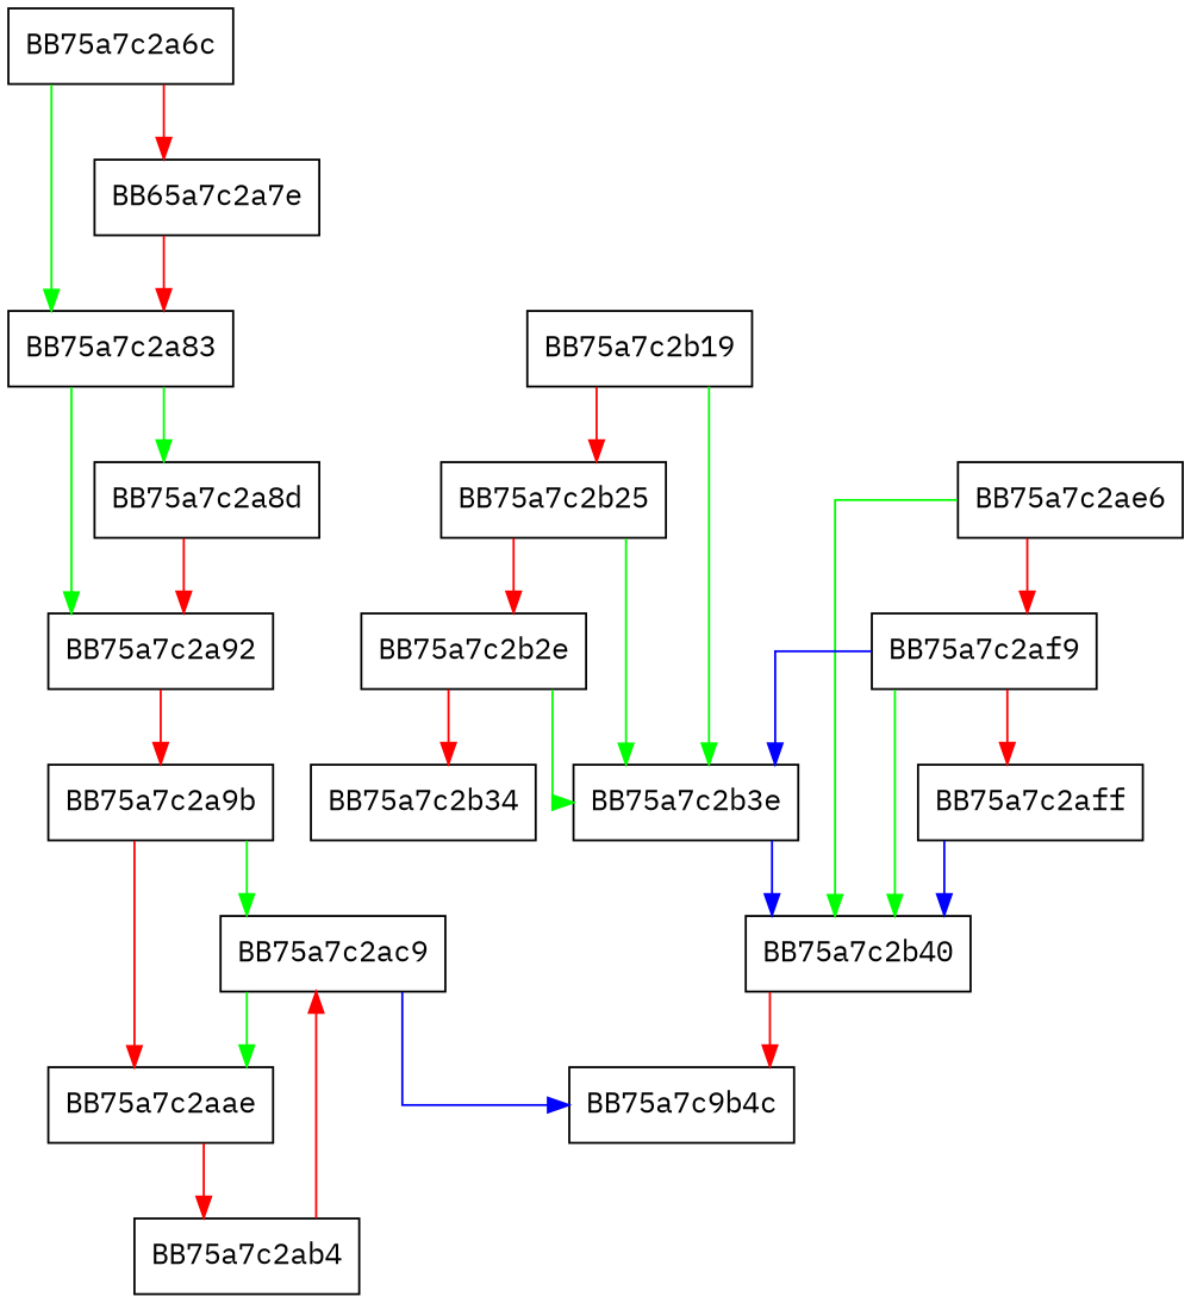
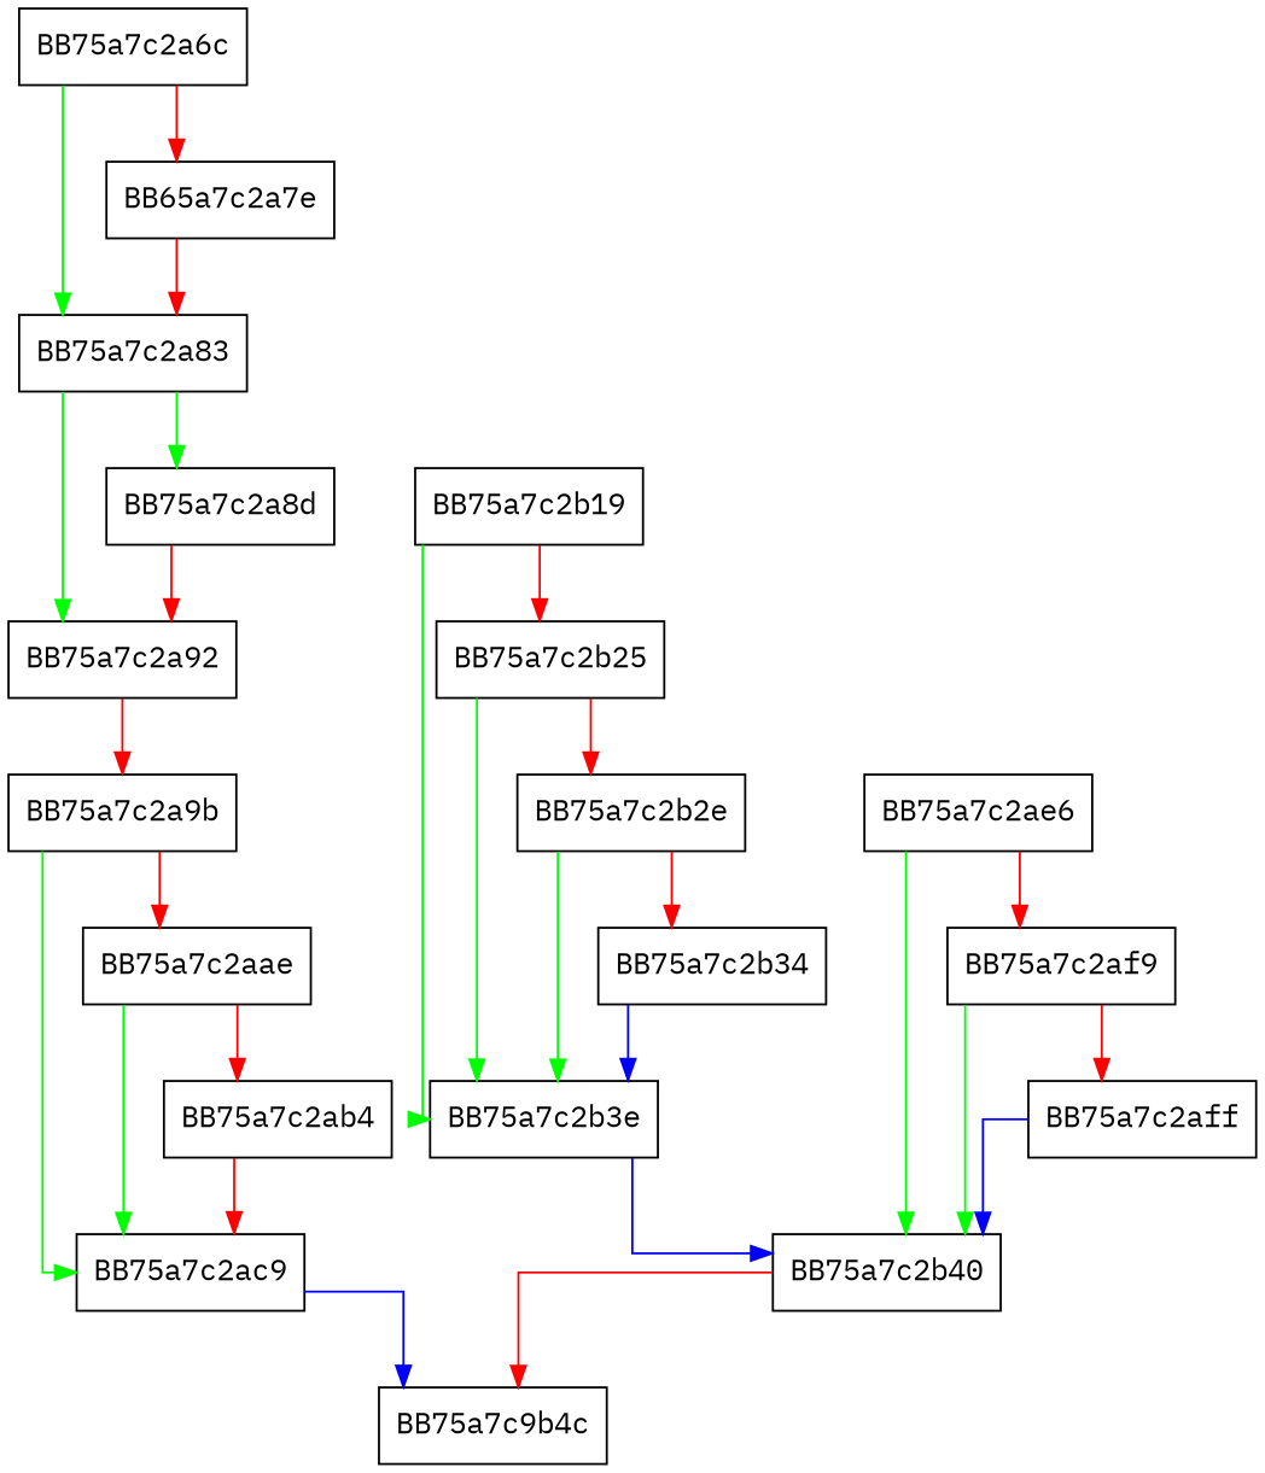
  digraph {
    fontname="IBM Plex Mono"
    splines=ortho
    node [fontname="IBM Plex Mono" shape=box]
    edge [color=red fontname="IBM Plex Mono"]
    BB75a7c2a6c
    BB75a7c2a83
    n3 [label=BB65a7c2a7e]
    BB75a7c2a92
    BB75a7c2a8d
    BB75a7c2a9b
    BB75a7c2ac9
    BB75a7c2aae
    BB75a7c2b19
    BB75a7c2b3e
    BB75a7c2b25
    BB75a7c2ae6
    BB75a7c2b40
    BB75a7c2af9
    n15 [label=BB75a7c9b4c]
    BB75a7c2ab4
    BB75a7c2b2e
    BB75a7c2aff
    BB75a7c2b34
    BB75a7c2a6c -> BB75a7c2a83 [color=green]
    BB75a7c2a6c -> n3
    BB75a7c2a83 -> BB75a7c2a92 [color=green]
    BB75a7c2a83 -> BB75a7c2a8d [color=green]
    n3 -> BB75a7c2a83
    BB75a7c2a92 -> BB75a7c2a9b
    BB75a7c2a8d -> BB75a7c2a92
    BB75a7c2a9b -> BB75a7c2ac9 [color=green]
    BB75a7c2a9b -> BB75a7c2aae
    BB75a7c2ac9 -> n15 [color=blue]
-   BB75a7c2ac9 -> BB75a7c2aae [color=green]
+   BB75a7c2aae -> BB75a7c2ac9 [color=green]
    BB75a7c2aae -> BB75a7c2ab4
    BB75a7c2b19 -> BB75a7c2b3e [color=green]
    BB75a7c2b19 -> BB75a7c2b25
    BB75a7c2b3e -> BB75a7c2b40 [color=blue]
    BB75a7c2b25 -> BB75a7c2b3e [color=green]
    BB75a7c2b25 -> BB75a7c2b2e
    BB75a7c2ae6 -> BB75a7c2b40 [color=green]
    BB75a7c2ae6 -> BB75a7c2af9
    BB75a7c2b40 -> n15
    BB75a7c2af9 -> BB75a7c2b40 [color=green]
    BB75a7c2af9 -> BB75a7c2aff
    BB75a7c2ab4 -> BB75a7c2ac9
    BB75a7c2b2e -> BB75a7c2b3e [color=green]
    BB75a7c2b2e -> BB75a7c2b34
    BB75a7c2aff -> BB75a7c2b40 [color=blue]
-   BB75a7c2af9 -> BB75a7c2b3e [color=blue]
+   BB75a7c2b34 -> BB75a7c2b3e [color=blue]
  }
